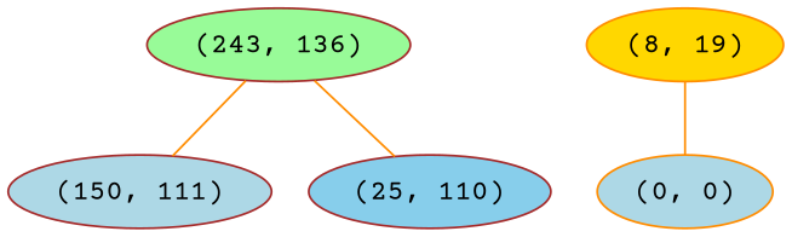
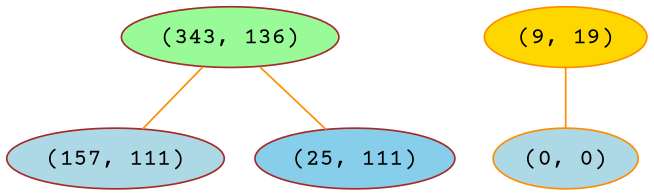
  graph {
    fontname="Courier Prime"
    node [color=brown fillcolor=lightblue fontname="Courier Prime" style=filled]
    edge [color=darkorange fontname="Courier Prime" weight=1]
-   "(243, 136)" [fillcolor=palegreen]
-   "(157, 111)" [label="(150, 111)"]
-   "(25, 111)" [fillcolor=skyblue label="(25, 110)"]
-   "(9, 19)" [color=darkorange fillcolor=gold label="(8, 19)"]
+   "(243, 136)" [fillcolor=palegreen label="(343, 136)"]
+   "(157, 111)"
+   "(25, 111)" [fillcolor=skyblue]
+   "(9, 19)" [color=darkorange fillcolor=gold]
    "(0, 0)" [color=darkorange]
    "(243, 136)" -- "(157, 111)"
    "(243, 136)" -- "(25, 111)"
    "(9, 19)" -- "(0, 0)" [weight=4]
  }
